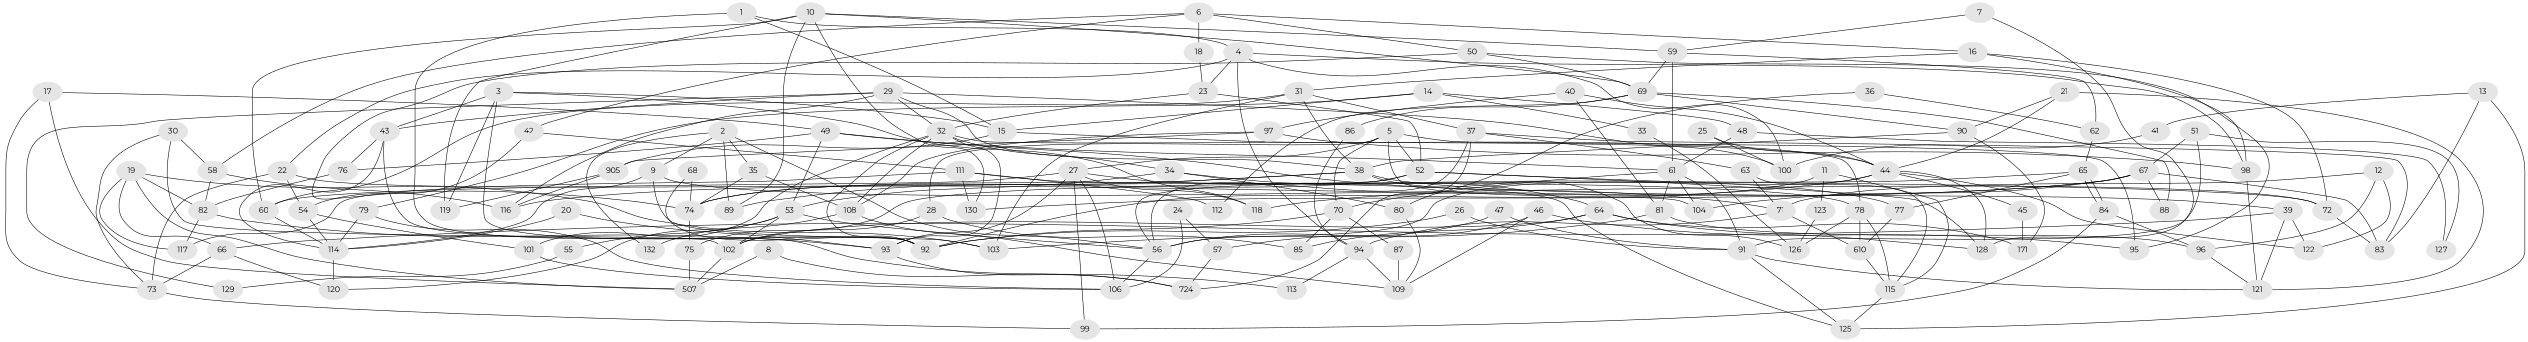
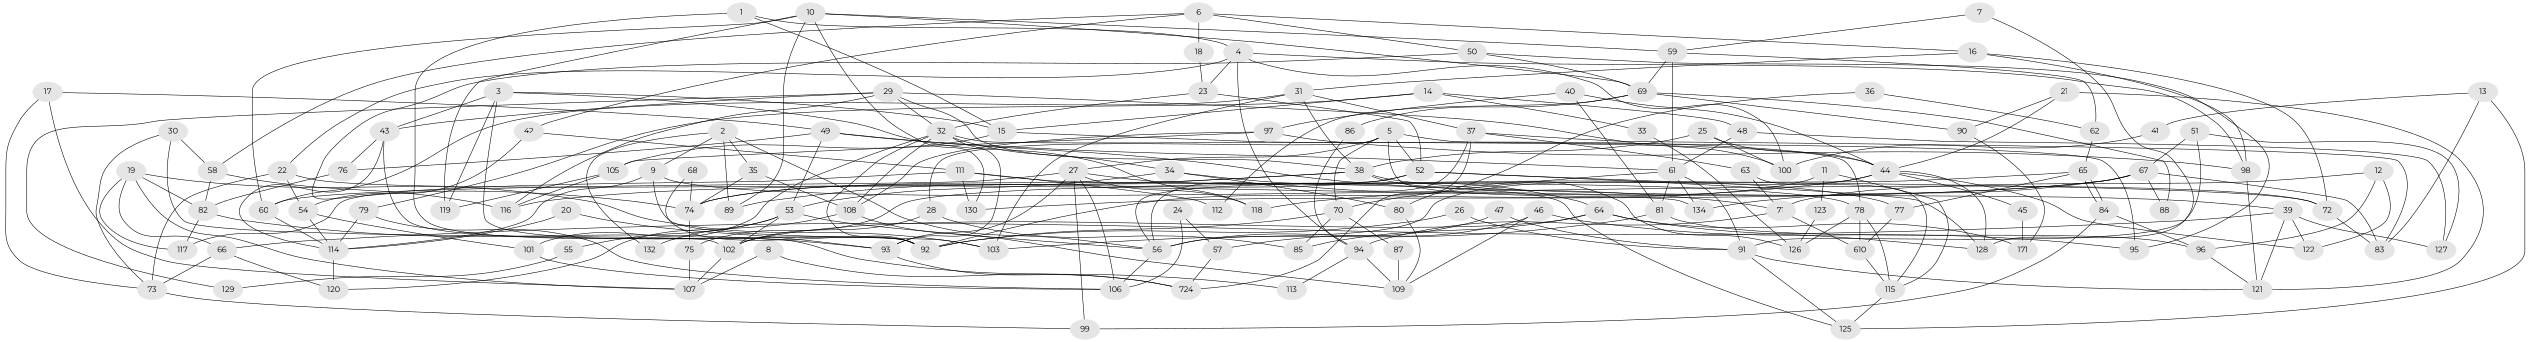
  graph {
    fontname=Montserrat
    node [color=gray90 fontname=Montserrat style=filled]
    edge [fontname=Montserrat]
    1
    4
    15
    92
    22
    23
    94
    98
    100
    44
-   105 [label=905]
+   105
    2
    9
    35
    56
    89
    132
    72
    103
    114
    108
    74
    106
    3
    43
    118
    119
    76
    113
    73
    54
    78
    52
    32
    109
    121
    5
    27
    28
    70
    95
-   104
+   104 [label=134]
    60
    93
    77
    99
    85
    102
    128
    87
    6
    16
    18
    42
    50
    58
    31
    111
    69
    82
    116
    7
    59
    62
    61
    8
-   107 [label=507]
+   107
    n68 [label=724]
    83
    120
    10
    130
    90
    88
    86
    112
    11
    115
    123
    125
    126
    12
    71
    96
    122
    n86 [label=610]
    13
    41
    14
    33
    48
    79
    127
    45
    38
    37
    17
    49
    53
    19
    66
    117
    20
    21
    n105 [label=171]
    101
    34
    24
    57
    25
    39
    65
    26
    91
    29
    129
    30
    63
    64
    80
    55
    75
    36
    40
    81
    97
    46
    47
    51
    67
    84
    68
    1 -- 4
    1 -- 15
    1 -- 92
    4 -- 22
    4 -- 23
    4 -- 94
    4 -- 98
    4 -- 100
    15 -- 44
    15 -- 105
    22 -- 73
    22 -- 54
    22 -- 78
    23 -- 52
    23 -- 32
    94 -- 113
    94 -- 109
    98 -- 121
    44 -- 56
    44 -- 118
    44 -- 128
    44 -- 122
    44 -- 45
    105 -- 119
    105 -- 116
    2 -- 9
    2 -- 35
    2 -- 56
    2 -- 89
    2 -- 132
    9 -- 72
    9 -- 103
    9 -- 114
    35 -- 108
    35 -- 74
    56 -- 106
    72 -- 83
    114 -- 120
    108 -- 132
    108 -- 109
    74 -- 75
    3 -- 15
    3 -- 92
    3 -- 43
    3 -- 118
    3 -- 119
    43 -- 114
    43 -- 76
    43 -- 113
    76 -- 82
    73 -- 99
    54 -- 114
    54 -- 101
    78 -- 115
    78 -- 126
    78 -- n86
    52 -- 56
    52 -- 72
    52 -- 74
    52 -- 128
    32 -- 92
    32 -- 108
    32 -- 78
    32 -- 93
    32 -- 101
    32 -- 34
    5 -- 52
    5 -- 27
    5 -- 28
    5 -- 70
    5 -- 95
    5 -- 104
    27 -- 106
    27 -- 118
    27 -- 60
    27 -- 93
    27 -- 77
    27 -- 99
    28 -- 85
    28 -- 102
    70 -- 92
    70 -- 85
    70 -- 87
    60 -- 114
    93 -- n68
    77 -- n86
    102 -- 107
    87 -- 109
    6 -- 16
    6 -- 18
    6 -- 42
    6 -- 50
    6 -- 58
    16 -- 98
    16 -- 72
    16 -- 31
    18 -- 23
    42 -- 54
    42 -- 111
    50 -- 74
    50 -- 95
    50 -- 69
    58 -- 82
    58 -- 116
    31 -- 103
    31 -- 60
    31 -- 38
    31 -- 37
    111 -- 130
    111 -- 112
    111 -- 125
    111 -- 117
    69 -- 90
    69 -- 88
    69 -- 86
    69 -- 112
    82 -- 93
    82 -- 117
    7 -- 128
    7 -- 59
    59 -- 69
    59 -- 62
    59 -- 61
    62 -- 65
    61 -- 70
    61 -- 104
    61 -- 91
    61 -- 81
    8 -- 107
    8 -- n68
    10 -- 89
    10 -- 119
    10 -- 60
    10 -- 69
    10 -- 59
    10 -- 130
    90 -- n105
    86 -- 94
    11 -- 92
    11 -- 115
    11 -- 123
    115 -- 125
    123 -- 126
    12 -- 71
    12 -- 96
    12 -- 122
    71 -- 94
    71 -- n86
    96 -- 121
    n86 -- 115
    13 -- 83
    13 -- 125
    13 -- 41
    41 -- 100
    14 -- 15
    14 -- 33
    14 -- 48
    14 -- 79
    33 -- 126
    48 -- 61
    48 -- 127
    79 -- 114
    79 -- 106
    45 -- n105
    38 -- 89
    38 -- 74
    38 -- 126
    38 -- 39
    37 -- 56
    37 -- n68
    37 -- 83
    37 -- 63
    17 -- 73
    17 -- 107
    17 -- 49
    49 -- 76
    49 -- 61
    49 -- 71
    49 -- 53
    53 -- 56
    53 -- 102
    53 -- 120
    53 -- 55
    19 -- 103
    19 -- 82
    19 -- 107
    19 -- 66
    19 -- 117
    66 -- 73
    66 -- 120
    20 -- 114
    20 -- 93
    21 -- 44
    21 -- 121
    21 -- 90
    101 -- 106
    34 -- 53
    34 -- 64
    34 -- 80
    24 -- 106
    24 -- 57
    57 -- n68
    25 -- 100
    25 -- 44
-   90 -- 38
+   25 -- 38
    39 -- 121
    39 -- 122
+   39 -- 127
    39 -- 66
    65 -- 77
    65 -- 75
    65 -- 84
    65 -- 84
    26 -- 92
    26 -- 91
    91 -- 121
    91 -- 125
    29 -- 100
    29 -- 43
    29 -- 32
    29 -- 116
    29 -- 38
    29 -- 129
    30 -- 73
    30 -- 102
    30 -- 58
    63 -- 115
    63 -- 71
    64 -- 85
    64 -- 102
    64 -- 128
    64 -- n105
    80 -- 109
    55 -- 129
    75 -- 107
    36 -- 62
    36 -- 80
    40 -- 44
    40 -- 81
    40 -- 97
    81 -- 103
    81 -- 96
    97 -- 98
    97 -- 105
    97 -- 108
    46 -- 109
    46 -- 95
    46 -- 57
    47 -- 56
    47 -- 91
    51 -- 127
    51 -- 91
    51 -- 67
    67 -- 104
    67 -- 116
    67 -- 83
    67 -- 130
    67 -- 88
    84 -- 99
    84 -- 96
    68 -- 92
    68 -- 74
  }
